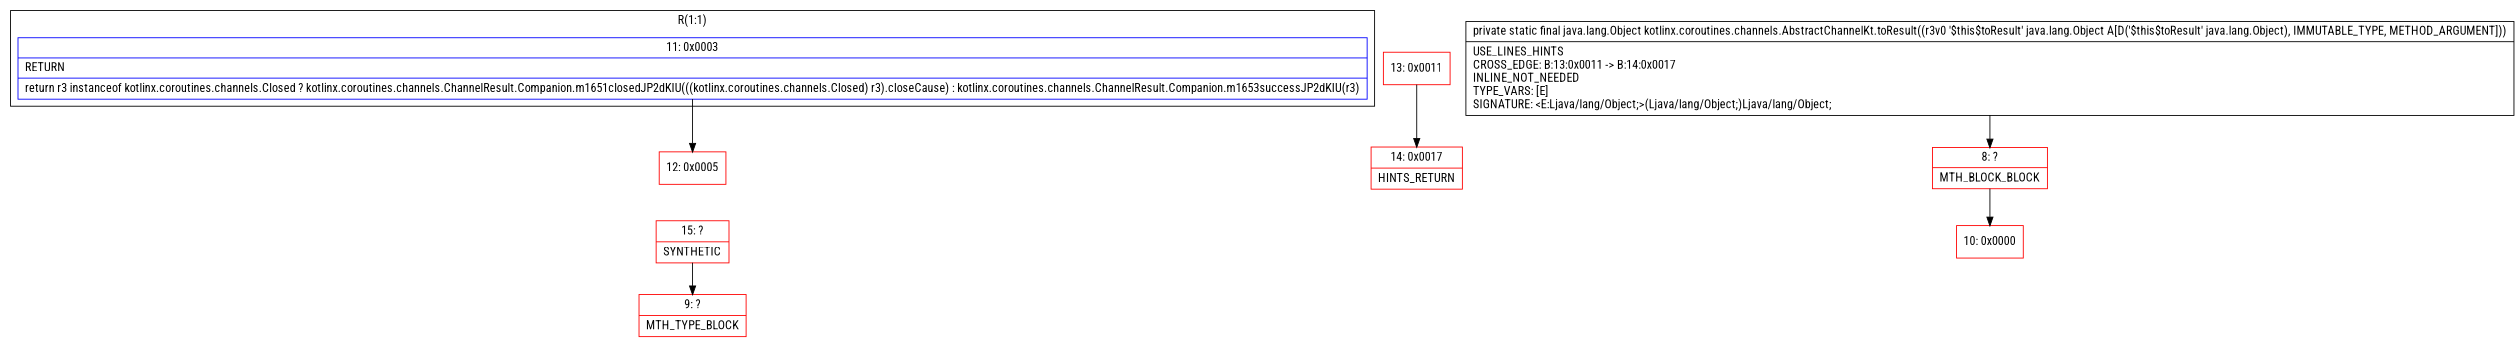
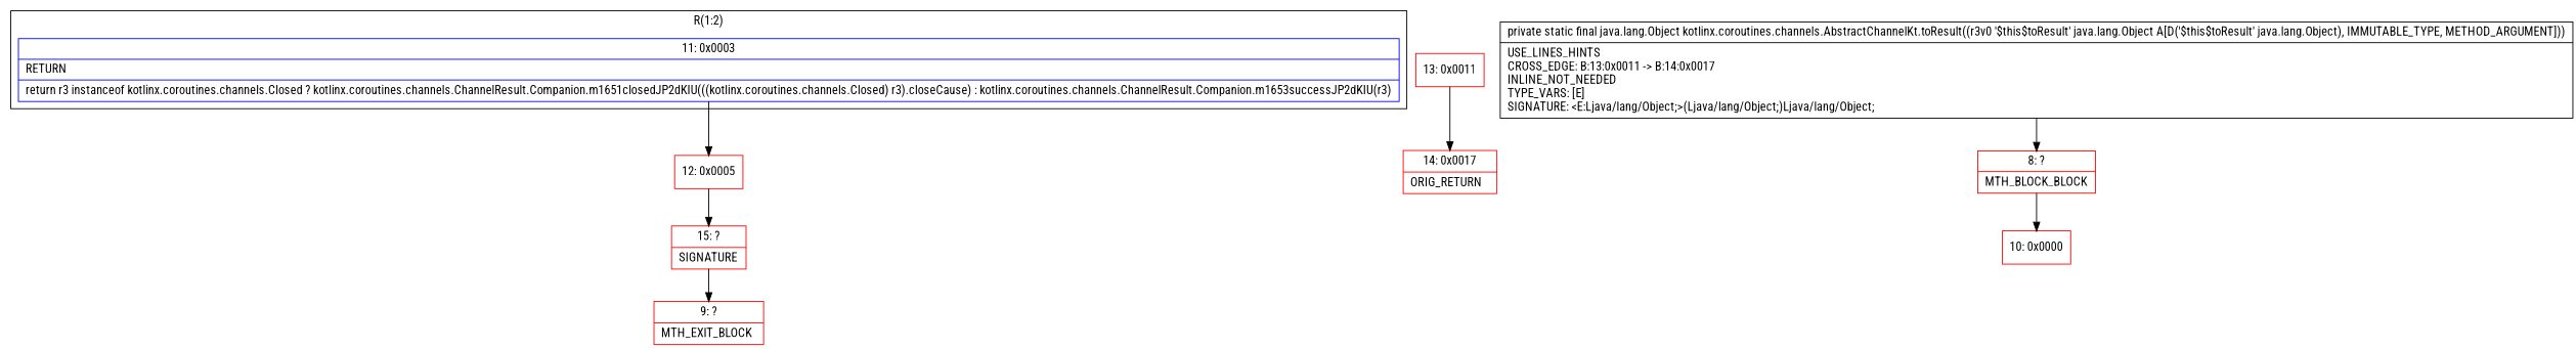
  digraph {
    fontname="Roboto Condensed"
    node [color=red fontname="Roboto Condensed" shape=record]
    edge [fontname="Roboto Condensed"]
    n1 [color=blue label="{11\:\ 0x0003|RETURN\l|return r3 instanceof kotlinx.coroutines.channels.Closed ? kotlinx.coroutines.channels.ChannelResult.Companion.m1651closedJP2dKIU(((kotlinx.coroutines.channels.Closed) r3).closeCause) : kotlinx.coroutines.channels.ChannelResult.Companion.m1653successJP2dKIU(r3)\l}"]
    n2 [label="{12\:\ 0x0005}"]
-   n3 [label="{15\:\ ?|SYNTHETIC\l}"]
+   n3 [label="{15\:\ ?|SIGNATURE\l}"]
    n4 [label="{13\:\ 0x0011}"]
-   n5 [label="{14\:\ 0x0017|HINTS_RETURN\l}"]
+   n5 [label="{14\:\ 0x0017|ORIG_RETURN\l}"]
    n6 [label="{8\:\ ?|MTH_BLOCK_BLOCK\l}"]
    n7 [label="{10\:\ 0x0000}"]
-   n8 [label="{9\:\ ?|MTH_TYPE_BLOCK\l}"]
+   n8 [label="{9\:\ ?|MTH_EXIT_BLOCK\l}"]
    n9 [label="{private static final java.lang.Object kotlinx.coroutines.channels.AbstractChannelKt.toResult((r3v0 '$this$toResult' java.lang.Object A[D('$this$toResult' java.lang.Object), IMMUTABLE_TYPE, METHOD_ARGUMENT]))  | USE_LINES_HINTS\lCROSS_EDGE: B:13:0x0011 \-\> B:14:0x0017\lINLINE_NOT_NEEDED\lTYPE_VARS: [E]\lSIGNATURE: \<E:Ljava\/lang\/Object;\>(Ljava\/lang\/Object;)Ljava\/lang\/Object;\l}" color=""]
    subgraph cluster_1 {
-     label="R(1:1)"
+     label="R(1:2)"
      n1
    }
    n1 -> n2
+   n2 -> n3
    n3 -> n8
    n4 -> n5
    n6 -> n7
    n9 -> n6
  }
